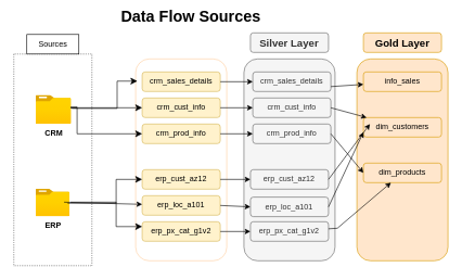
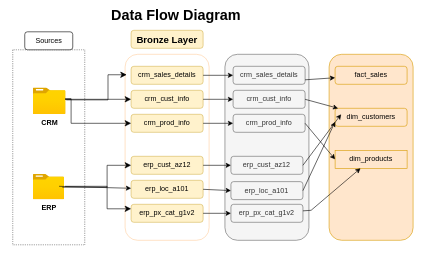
  <mxCell id="0" />
  <mxCell id="1" parent="0" />
  <mxCell id="2" value="" style="rounded=0;whiteSpace=wrap;html=1;dashed=1;dashPattern=1 2;fillColor=none;" parent="1" vertex="1"><mxGeometry x="20.75" y="82.5" width="120" height="325" as="geometry" /></mxCell>
- <mxCell id="3" value="Sources" style="whiteSpace=wrap;html=1;rounded=0;" parent="1" vertex="1"><mxGeometry x="40.75" y="52.5" width="80" height="30" as="geometry" /></mxCell>
+ <mxCell id="3" value="Sources" style="rounded=1;whiteSpace=wrap;html=1;" parent="1" vertex="1"><mxGeometry x="40.75" y="52.5" width="80" height="30" as="geometry" /></mxCell>
  <mxCell id="4" value="&lt;b&gt;CRM&lt;/b&gt;" style="image;aspect=fixed;html=1;points=[];align=center;fontSize=12;image=img/lib/azure2/general/Folder_Blank.svg;" parent="1" vertex="1"><mxGeometry x="54.73" y="145.77" width="54.5" height="44.23" as="geometry" /></mxCell>
  <mxCell id="5" value="&lt;b&gt;ERP&lt;/b&gt;" style="image;aspect=fixed;html=1;points=[];align=center;fontSize=12;image=img/lib/azure2/general/Folder_Blank.svg;" parent="1" vertex="1"><mxGeometry x="54.73" y="290" width="52.03" height="42.23" as="geometry" /></mxCell>
  <mxCell id="6" value="" style="rounded=1;whiteSpace=wrap;html=1;fillColor=none;strokeColor=light-dark(#FFCE9F,#EDEDED);" parent="1" vertex="1"><mxGeometry x="208" y="90" width="140" height="310" as="geometry" /></mxCell>
+ <mxCell id="7" value="&lt;b&gt;&lt;font style=&quot;font-size: 16px;&quot;&gt;Bronze Layer&lt;/font&gt;&lt;/b&gt;" style="rounded=1;whiteSpace=wrap;html=1;fillColor=#fff2cc;strokeColor=#d6b656;" parent="1" vertex="1"><mxGeometry x="218" y="50" width="120" height="30" as="geometry" /></mxCell>
  <mxCell id="8" value="crm_sales_details" style="rounded=1;whiteSpace=wrap;html=1;fillColor=#fff2cc;strokeColor=#d6b656;" parent="1" vertex="1"><mxGeometry x="218" y="110" width="120" height="30" as="geometry" /></mxCell>
  <mxCell id="9" value="crm_cust_info" style="rounded=1;whiteSpace=wrap;html=1;fillColor=#fff2cc;strokeColor=#d6b656;" parent="1" vertex="1"><mxGeometry x="218" y="150" width="120" height="30" as="geometry" /></mxCell>
  <mxCell id="10" value="crm_prod_info" style="rounded=1;whiteSpace=wrap;html=1;fillColor=#fff2cc;strokeColor=#d6b656;" parent="1" vertex="1"><mxGeometry x="218" y="190" width="120" height="30" as="geometry" /></mxCell>
  <mxCell id="11" value="erp_cust_az12" style="rounded=1;whiteSpace=wrap;html=1;fillColor=#fff2cc;strokeColor=#d6b656;" parent="1" vertex="1"><mxGeometry x="218" y="260" width="120" height="30" as="geometry" /></mxCell>
  <mxCell id="12" value="erp_loc_a101" style="rounded=1;whiteSpace=wrap;html=1;fillColor=#fff2cc;strokeColor=#d6b656;" parent="1" vertex="1"><mxGeometry x="218" y="300" width="120" height="30" as="geometry" /></mxCell>
  <mxCell id="13" value="erp_px_cat_g1v2" style="rounded=1;whiteSpace=wrap;html=1;fillColor=#fff2cc;strokeColor=#d6b656;" parent="1" vertex="1"><mxGeometry x="218" y="340" width="120" height="30" as="geometry" /></mxCell>
- <mxCell id="14" value="&lt;b&gt;&lt;font style=&quot;font-size: 24px;&quot;&gt;Data Flow Sources&lt;/font&gt;&lt;/b&gt;" style="text;strokeColor=none;align=center;fillColor=none;html=1;verticalAlign=middle;whiteSpace=wrap;rounded=0;" parent="1" vertex="1"><mxGeometry x="168" y="20" width="250" height="10" as="geometry" /></mxCell>
+ <mxCell id="14" value="&lt;b&gt;&lt;font style=&quot;font-size: 24px;&quot;&gt;Data Flow Diagram&lt;/font&gt;&lt;/b&gt;" style="text;strokeColor=none;align=center;fillColor=none;html=1;verticalAlign=middle;whiteSpace=wrap;rounded=0;" parent="1" vertex="1"><mxGeometry x="168" y="20" width="250" height="10" as="geometry" /></mxCell>
  <mxCell id="15" value="" style="edgeStyle=elbowEdgeStyle;elbow=horizontal;endArrow=classic;html=1;curved=0;rounded=0;endSize=8;startSize=8;entryX=0.019;entryY=0.11;entryDx=0;entryDy=0;entryPerimeter=0;exitX=1.014;exitY=0.457;exitDx=0;exitDy=0;exitPerimeter=0;" parent="1" target="6" edge="1" source="4"><mxGeometry width="50" height="50" relative="1" as="geometry"><mxPoint x="118" y="140" as="sourcePoint" /><mxPoint x="229.51" y="123.65" as="targetPoint" /><Array as="points"><mxPoint x="179.51" y="145.77" /><mxPoint x="219.51" y="135.77" /></Array></mxGeometry></mxCell>
  <mxCell id="16" value="" style="edgeStyle=elbowEdgeStyle;elbow=horizontal;endArrow=classic;html=1;curved=0;rounded=0;endSize=8;startSize=8;entryX=0;entryY=0.5;entryDx=0;entryDy=0;" parent="1" target="9" edge="1"><mxGeometry width="50" height="50" relative="1" as="geometry"><mxPoint x="118" y="165" as="sourcePoint" /><mxPoint x="208" y="170" as="targetPoint" /><Array as="points"><mxPoint x="108" y="160" /><mxPoint x="168" y="170" /><mxPoint x="266.76" y="182.12" /></Array></mxGeometry></mxCell>
  <mxCell id="17" value="" style="edgeStyle=elbowEdgeStyle;elbow=horizontal;endArrow=classic;html=1;curved=0;rounded=0;endSize=8;startSize=8;entryX=0;entryY=0.5;entryDx=0;entryDy=0;" parent="1" target="10" edge="1"><mxGeometry width="50" height="50" relative="1" as="geometry"><mxPoint x="108" y="164" as="sourcePoint" /><mxPoint x="218" y="165" as="targetPoint" /><Array as="points"><mxPoint x="118" y="160" /><mxPoint x="168" y="180" /><mxPoint x="266.76" y="182.12" /></Array></mxGeometry></mxCell>
  <mxCell id="18" value="" style="edgeStyle=elbowEdgeStyle;elbow=horizontal;endArrow=classic;html=1;curved=0;rounded=0;endSize=8;startSize=8;entryX=0;entryY=0.5;entryDx=0;entryDy=0;exitX=0.934;exitY=0.511;exitDx=0;exitDy=0;exitPerimeter=0;" parent="1" source="5" target="11" edge="1"><mxGeometry width="50" height="50" relative="1" as="geometry"><mxPoint x="180.75" y="290" as="sourcePoint" /><mxPoint x="230.75" y="240" as="targetPoint" /><Array as="points"><mxPoint x="178" y="310" /><mxPoint x="168" y="310" /></Array></mxGeometry></mxCell>
  <mxCell id="19" value="" style="edgeStyle=elbowEdgeStyle;elbow=horizontal;endArrow=classic;html=1;curved=0;rounded=0;endSize=8;startSize=8;entryX=0;entryY=0.25;entryDx=0;entryDy=0;" parent="1" target="13" edge="1"><mxGeometry width="50" height="50" relative="1" as="geometry"><mxPoint x="108" y="310" as="sourcePoint" /><mxPoint x="303" y="330" as="targetPoint" /><Array as="points"><mxPoint x="178" y="350" /><mxPoint x="253" y="365" /></Array></mxGeometry></mxCell>
  <mxCell id="20" value="" style="rounded=1;whiteSpace=wrap;html=1;fillColor=#f5f5f5;strokeColor=#666666;fontColor=#333333;" vertex="1" parent="1"><mxGeometry x="374.37" y="90" width="140" height="310" as="geometry" /></mxCell>
- <mxCell id="21" value="&lt;b&gt;&lt;font style=&quot;font-size: 16px;&quot;&gt;Silver Layer&lt;/font&gt;&lt;/b&gt;" style="rounded=1;whiteSpace=wrap;html=1;fillColor=#f5f5f5;strokeColor=#666666;fontColor=#333333;" vertex="1" parent="1"><mxGeometry x="384.37" y="50" width="120" height="30" as="geometry" /></mxCell>
  <mxCell id="22" value="crm_sales_details" style="rounded=1;whiteSpace=wrap;html=1;fillColor=#f5f5f5;strokeColor=#666666;fontColor=#333333;" vertex="1" parent="1"><mxGeometry x="388" y="110" width="120" height="30" as="geometry" /></mxCell>
  <mxCell id="23" value="crm_cust_info" style="rounded=1;whiteSpace=wrap;html=1;fillColor=#f5f5f5;strokeColor=#666666;fontColor=#333333;" vertex="1" parent="1"><mxGeometry x="388" y="150" width="120" height="30" as="geometry" /></mxCell>
  <mxCell id="24" value="crm_prod_info" style="rounded=1;whiteSpace=wrap;html=1;fillColor=#f5f5f5;strokeColor=#666666;fontColor=#333333;" vertex="1" parent="1"><mxGeometry x="388" y="190" width="120" height="30" as="geometry" /></mxCell>
  <mxCell id="25" value="erp_cust_az12" style="rounded=1;whiteSpace=wrap;html=1;fillColor=#f5f5f5;strokeColor=#666666;fontColor=#333333;" vertex="1" parent="1"><mxGeometry x="384.37" y="260" width="120" height="30" as="geometry" /></mxCell>
  <mxCell id="26" value="erp_loc_a101" style="rounded=1;whiteSpace=wrap;html=1;fillColor=#f5f5f5;strokeColor=#666666;fontColor=#333333;" vertex="1" parent="1"><mxGeometry x="384.37" y="302.23" width="120" height="30" as="geometry" /></mxCell>
  <mxCell id="27" value="erp_px_cat_g1v2" style="rounded=1;whiteSpace=wrap;html=1;fillColor=#f5f5f5;strokeColor=#666666;fontColor=#333333;" vertex="1" parent="1"><mxGeometry x="384.37" y="340" width="120" height="30" as="geometry" /></mxCell>
  <mxCell id="28" value="" style="endArrow=classic;html=1;rounded=0;exitX=1;exitY=0.5;exitDx=0;exitDy=0;" edge="1" parent="1" source="8" target="22"><mxGeometry width="50" height="50" relative="1" as="geometry"><mxPoint x="378" y="270" as="sourcePoint" /><mxPoint x="428" y="220" as="targetPoint" /></mxGeometry></mxCell>
  <mxCell id="29" value="" style="endArrow=classic;html=1;rounded=0;exitX=1;exitY=0.5;exitDx=0;exitDy=0;entryX=0;entryY=0.5;entryDx=0;entryDy=0;" edge="1" parent="1" source="9" target="23"><mxGeometry width="50" height="50" relative="1" as="geometry"><mxPoint x="358" y="170" as="sourcePoint" /><mxPoint x="408" y="170" as="targetPoint" /></mxGeometry></mxCell>
  <mxCell id="30" value="" style="endArrow=classic;html=1;rounded=0;exitX=1;exitY=0.5;exitDx=0;exitDy=0;entryX=0;entryY=0.5;entryDx=0;entryDy=0;" edge="1" parent="1" source="10" target="24"><mxGeometry width="50" height="50" relative="1" as="geometry"><mxPoint x="598" y="200" as="sourcePoint" /><mxPoint x="648" y="200" as="targetPoint" /></mxGeometry></mxCell>
  <mxCell id="31" value="" style="endArrow=classic;html=1;rounded=0;exitX=1;exitY=0.5;exitDx=0;exitDy=0;entryX=0;entryY=0.5;entryDx=0;entryDy=0;" edge="1" parent="1" source="11" target="25"><mxGeometry width="50" height="50" relative="1" as="geometry"><mxPoint x="358" y="200" as="sourcePoint" /><mxPoint x="378" y="275" as="targetPoint" /></mxGeometry></mxCell>
  <mxCell id="32" value="" style="endArrow=classic;html=1;rounded=0;exitX=1;exitY=0.5;exitDx=0;exitDy=0;entryX=0;entryY=0.5;entryDx=0;entryDy=0;" edge="1" parent="1" source="12" target="26"><mxGeometry width="50" height="50" relative="1" as="geometry"><mxPoint x="338" y="300" as="sourcePoint" /><mxPoint x="384" y="300" as="targetPoint" /></mxGeometry></mxCell>
  <mxCell id="33" value="" style="endArrow=classic;html=1;rounded=0;exitX=1;exitY=0.5;exitDx=0;exitDy=0;entryX=0;entryY=0.5;entryDx=0;entryDy=0;" edge="1" parent="1" source="13" target="27"><mxGeometry width="50" height="50" relative="1" as="geometry"><mxPoint x="358" y="270" as="sourcePoint" /><mxPoint x="404" y="270" as="targetPoint" /></mxGeometry></mxCell>
  <mxCell id="34" value="" style="endArrow=classic;html=1;rounded=0;" edge="1" parent="1" target="12"><mxGeometry width="50" height="50" relative="1" as="geometry"><mxPoint x="98" y="310" as="sourcePoint" /><mxPoint x="408" y="230" as="targetPoint" /></mxGeometry></mxCell>
  <mxCell id="35" value="" style="rounded=1;whiteSpace=wrap;html=1;fillColor=#ffe6cc;strokeColor=#d79b00;" vertex="1" parent="1"><mxGeometry x="548" y="90" width="140" height="310" as="geometry" /></mxCell>
- <mxCell id="36" value="&lt;b&gt;&lt;font style=&quot;font-size: 16px;&quot;&gt;Gold Layer&lt;/font&gt;&lt;/b&gt;" style="rounded=1;whiteSpace=wrap;html=1;fillColor=#ffe6cc;strokeColor=#d79b00;" vertex="1" parent="1"><mxGeometry x="558" y="50" width="120" height="30" as="geometry" /></mxCell>
- <mxCell id="37" value="info_sales" style="rounded=1;whiteSpace=wrap;html=1;fillColor=#ffe6cc;strokeColor=#d79b00;" vertex="1" parent="1"><mxGeometry x="558" y="110" width="120" height="30" as="geometry" /></mxCell>
+ <mxCell id="37" value="fact_sales" style="rounded=1;whiteSpace=wrap;html=1;fillColor=#ffe6cc;strokeColor=#d79b00;" vertex="1" parent="1"><mxGeometry x="558" y="110" width="120" height="30" as="geometry" /></mxCell>
  <mxCell id="38" value="dim_customers" style="rounded=1;whiteSpace=wrap;html=1;fillColor=#ffe6cc;strokeColor=#d79b00;" vertex="1" parent="1"><mxGeometry x="558" y="180" width="120" height="30" as="geometry" /></mxCell>
- <mxCell id="39" value="dim_products" style="rounded=1;whiteSpace=wrap;html=1;fillColor=#ffe6cc;strokeColor=#d79b00;" vertex="1" parent="1"><mxGeometry x="558" y="250" width="120" height="30" as="geometry" /></mxCell>
+ <mxCell id="39" value="dim_products" style="whiteSpace=wrap;html=1;fillColor=#ffe6cc;strokeColor=#d79b00;rounded=0;" vertex="1" parent="1"><mxGeometry x="558" y="250" width="120" height="30" as="geometry" /></mxCell>
  <mxCell id="40" value="" style="endArrow=classic;html=1;rounded=0;" edge="1" parent="1" source="27" target="39"><mxGeometry width="50" height="50" relative="1" as="geometry"><mxPoint x="658" y="430" as="sourcePoint" /><mxPoint x="708" y="380" as="targetPoint" /><Array as="points"><mxPoint x="518" y="350" /></Array></mxGeometry></mxCell>
  <mxCell id="41" value="" style="endArrow=classic;html=1;rounded=0;exitX=1;exitY=0.75;exitDx=0;exitDy=0;" edge="1" parent="1" source="22" target="37"><mxGeometry width="50" height="50" relative="1" as="geometry"><mxPoint x="658" y="430" as="sourcePoint" /><mxPoint x="708" y="380" as="targetPoint" /></mxGeometry></mxCell>
  <mxCell id="42" value="" style="endArrow=classic;html=1;rounded=0;exitX=1;exitY=0.5;exitDx=0;exitDy=0;" edge="1" parent="1" source="23" target="38"><mxGeometry width="50" height="50" relative="1" as="geometry"><mxPoint x="658" y="430" as="sourcePoint" /><mxPoint x="708" y="380" as="targetPoint" /></mxGeometry></mxCell>
  <mxCell id="43" value="" style="endArrow=classic;html=1;rounded=0;exitX=1;exitY=0.5;exitDx=0;exitDy=0;entryX=0;entryY=0.75;entryDx=0;entryDy=0;" edge="1" parent="1" source="26" target="38"><mxGeometry width="50" height="50" relative="1" as="geometry"><mxPoint x="658" y="430" as="sourcePoint" /><mxPoint x="708" y="380" as="targetPoint" /></mxGeometry></mxCell>
  <mxCell id="44" value="" style="endArrow=classic;html=1;rounded=0;exitX=1;exitY=0.5;exitDx=0;exitDy=0;" edge="1" parent="1" source="25"><mxGeometry width="50" height="50" relative="1" as="geometry"><mxPoint x="658" y="430" as="sourcePoint" /><mxPoint x="568" y="190" as="targetPoint" /></mxGeometry></mxCell>
  <mxCell id="45" value="" style="endArrow=classic;html=1;rounded=0;exitX=1;exitY=0.5;exitDx=0;exitDy=0;entryX=0;entryY=0.5;entryDx=0;entryDy=0;" edge="1" parent="1" source="24" target="39"><mxGeometry width="50" height="50" relative="1" as="geometry"><mxPoint x="658" y="430" as="sourcePoint" /><mxPoint x="708" y="380" as="targetPoint" /></mxGeometry></mxCell>
